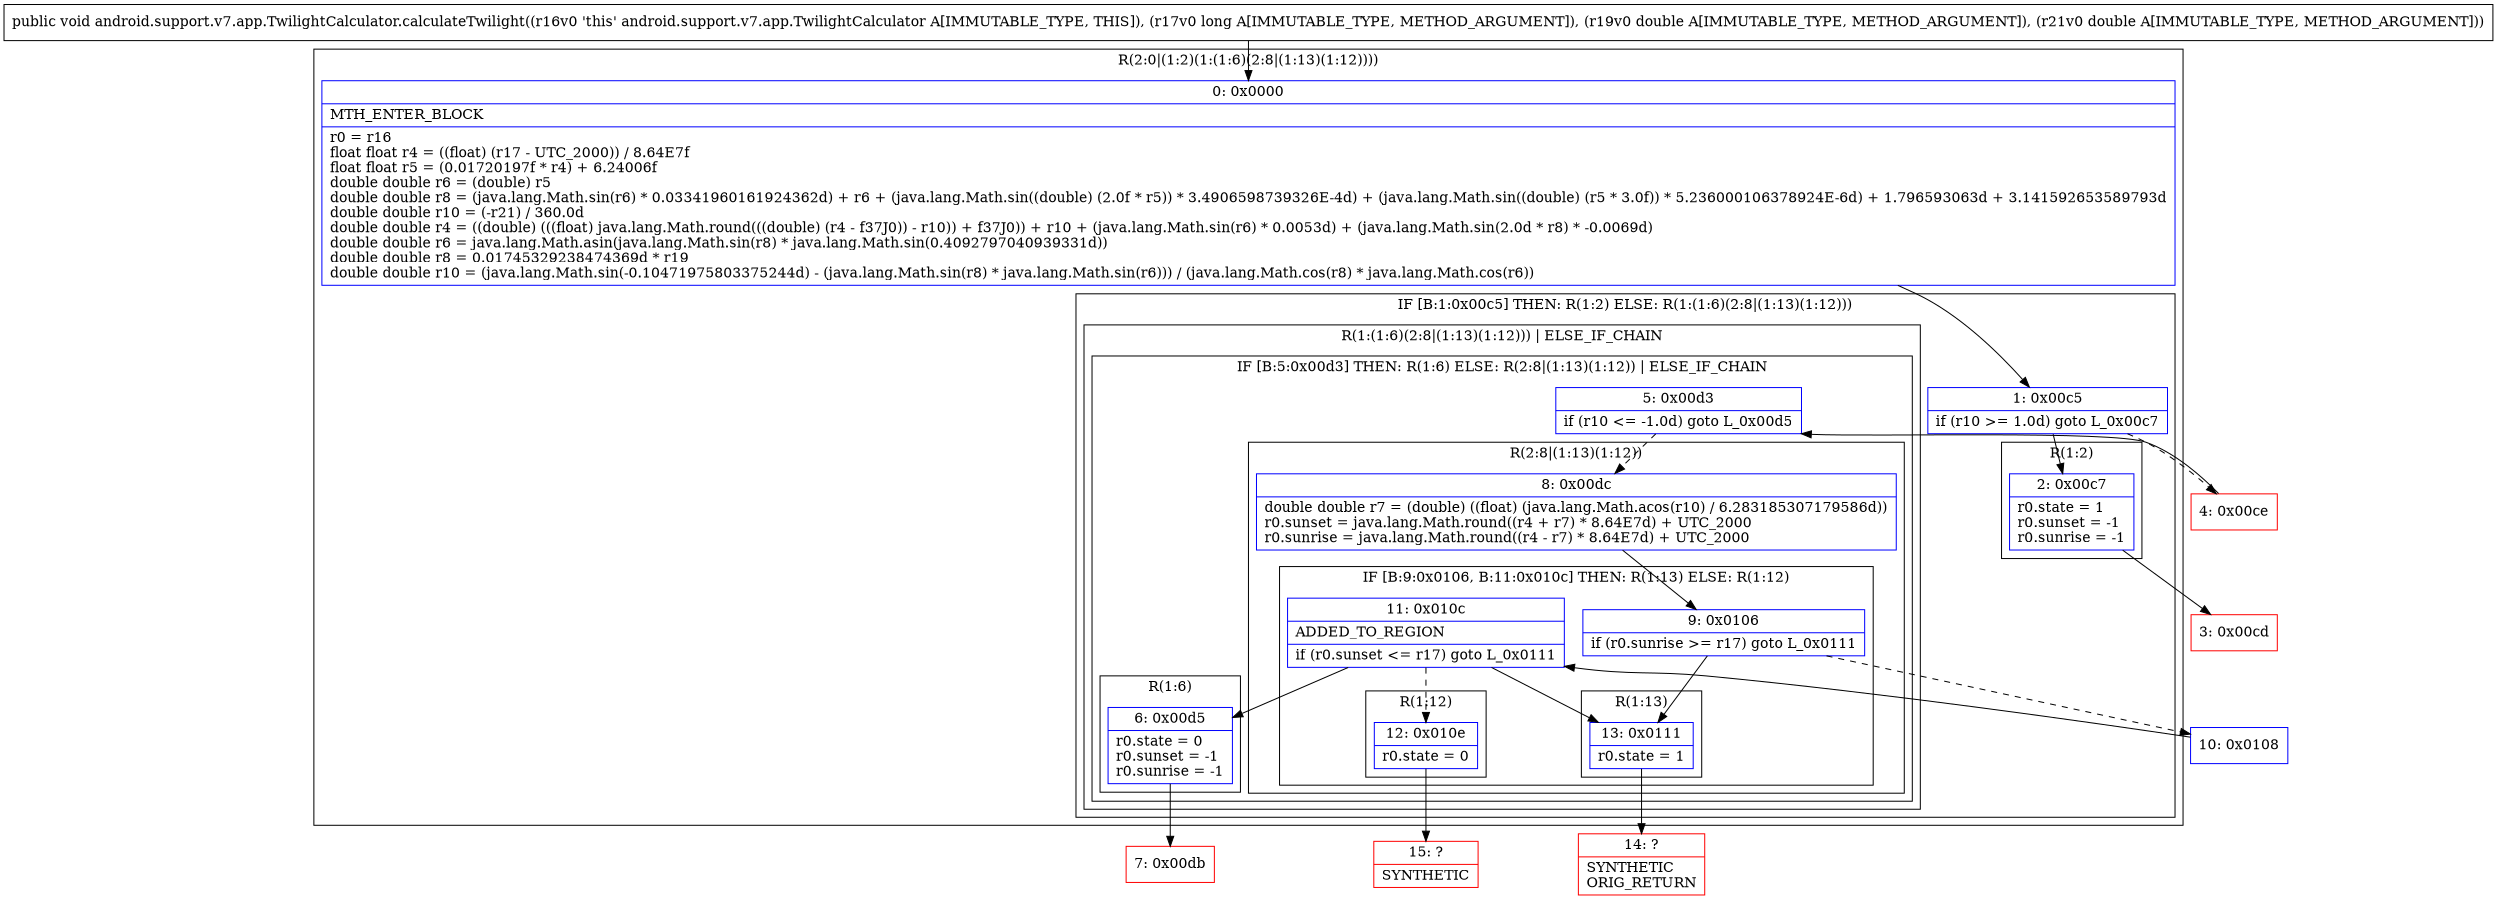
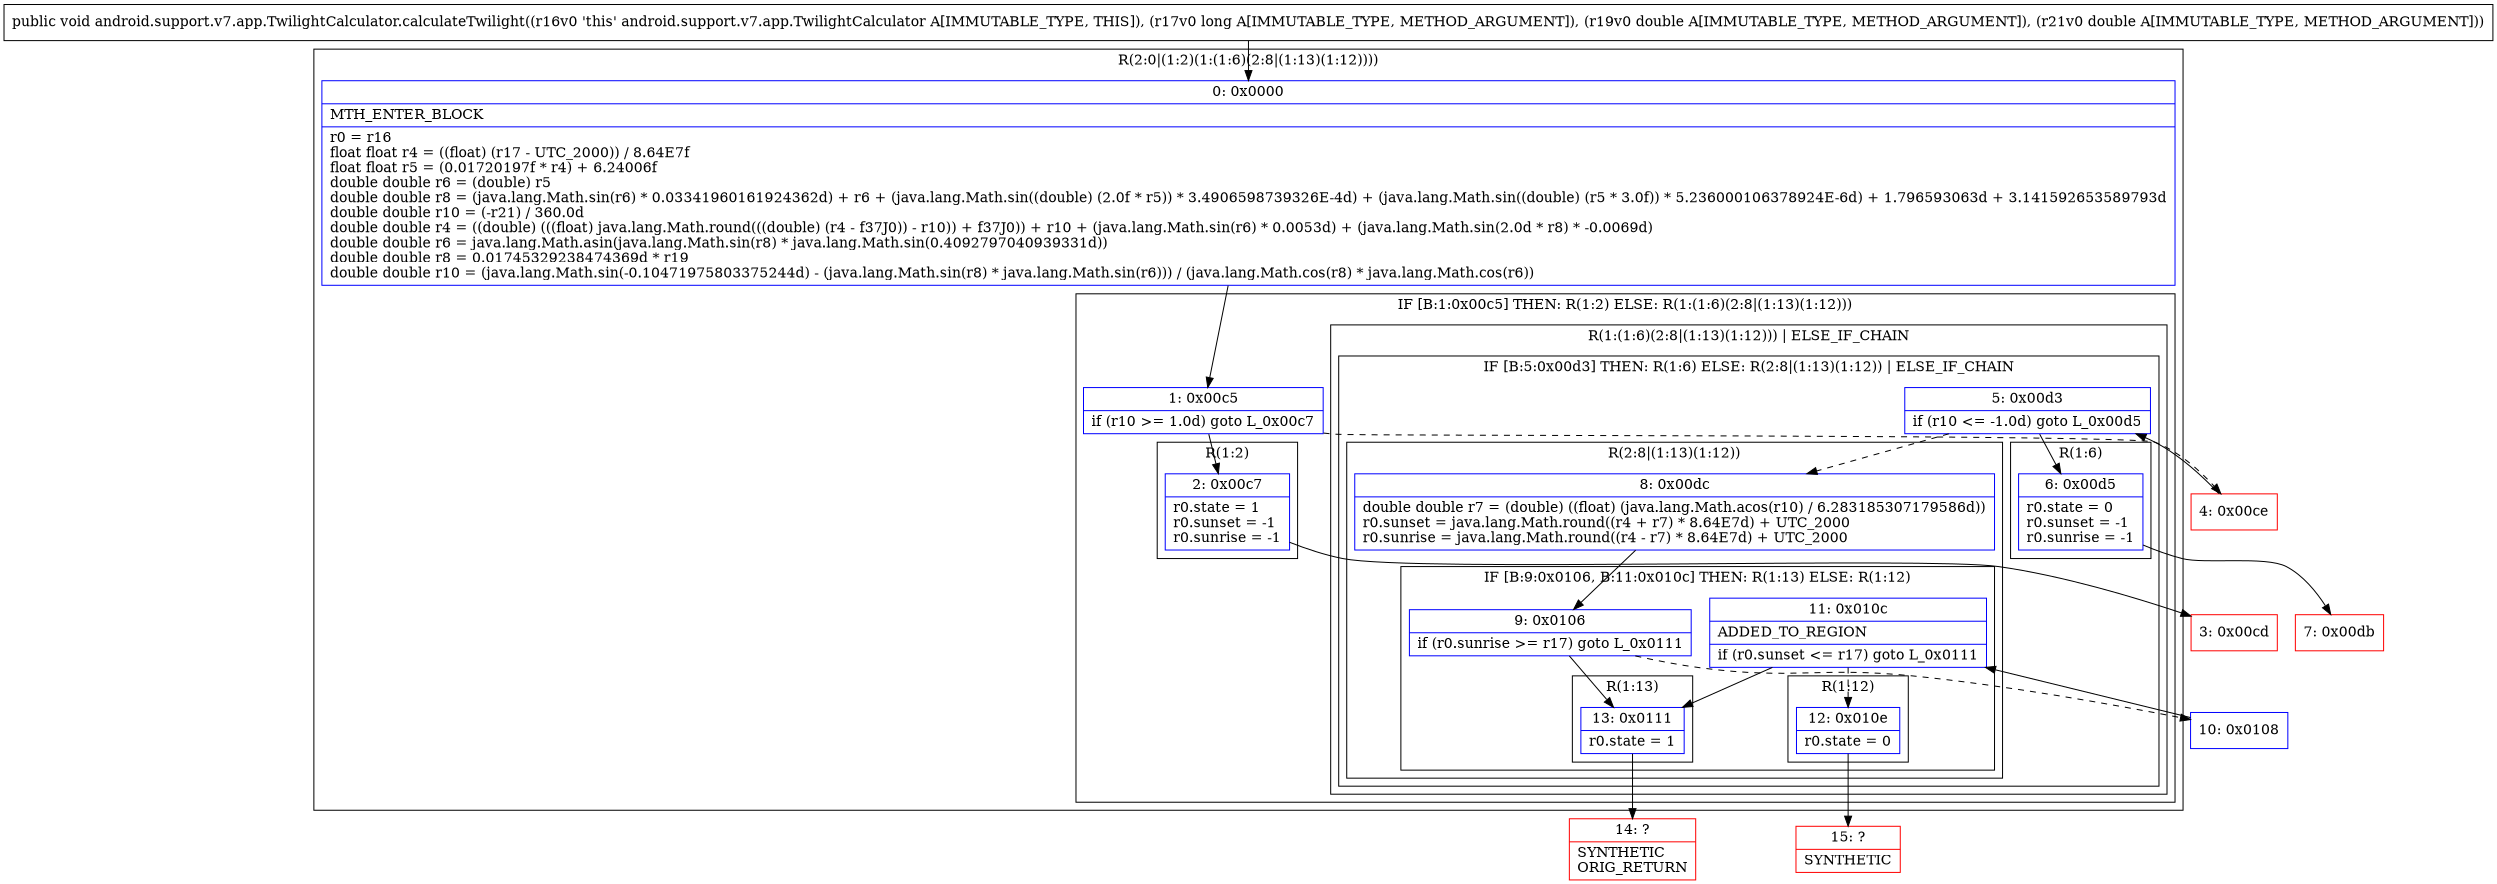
  digraph {
    node [color=blue shape=record]
    n1 [label="{2\:\ 0x00c7|r0.state = 1\lr0.sunset = \-1\lr0.sunrise = \-1\l}"]
    n2 [label="{6\:\ 0x00d5|r0.state = 0\lr0.sunset = \-1\lr0.sunrise = \-1\l}"]
    n3 [label="{13\:\ 0x0111|r0.state = 1\l}"]
    n4 [label="{12\:\ 0x010e|r0.state = 0\l}"]
    n5 [label="{9\:\ 0x0106|if (r0.sunrise \>= r17) goto L_0x0111\l}"]
    n6 [label="{11\:\ 0x010c|ADDED_TO_REGION\l|if (r0.sunset \<= r17) goto L_0x0111\l}"]
    n7 [label="{8\:\ 0x00dc|double double r7 = (double) ((float) (java.lang.Math.acos(r10) \/ 6.283185307179586d))\lr0.sunset = java.lang.Math.round((r4 + r7) * 8.64E7d) + UTC_2000\lr0.sunrise = java.lang.Math.round((r4 \- r7) * 8.64E7d) + UTC_2000\l}"]
    n8 [label="{5\:\ 0x00d3|if (r10 \<= \-1.0d) goto L_0x00d5\l}"]
    n9 [label="{1\:\ 0x00c5|if (r10 \>= 1.0d) goto L_0x00c7\l}"]
    n10 [label="{0\:\ 0x0000|MTH_ENTER_BLOCK\l|r0 = r16\lfloat float r4 = ((float) (r17 \- UTC_2000)) \/ 8.64E7f\lfloat float r5 = (0.01720197f * r4) + 6.24006f\ldouble double r6 = (double) r5\ldouble double r8 = (java.lang.Math.sin(r6) * 0.03341960161924362d) + r6 + (java.lang.Math.sin((double) (2.0f * r5)) * 3.4906598739326E\-4d) + (java.lang.Math.sin((double) (r5 * 3.0f)) * 5.236000106378924E\-6d) + 1.796593063d + 3.141592653589793d\ldouble double r10 = (\-r21) \/ 360.0d\ldouble double r4 = ((double) (((float) java.lang.Math.round(((double) (r4 \- f37J0)) \- r10)) + f37J0)) + r10 + (java.lang.Math.sin(r6) * 0.0053d) + (java.lang.Math.sin(2.0d * r8) * \-0.0069d)\ldouble double r6 = java.lang.Math.asin(java.lang.Math.sin(r8) * java.lang.Math.sin(0.4092797040939331d))\ldouble double r8 = 0.01745329238474369d * r19\ldouble double r10 = (java.lang.Math.sin(\-0.10471975803375244d) \- (java.lang.Math.sin(r8) * java.lang.Math.sin(r6))) \/ (java.lang.Math.cos(r8) * java.lang.Math.cos(r6))\l}"]
    n11 [color=red label="{3\:\ 0x00cd}"]
    n12 [color=red label="{7\:\ 0x00db}"]
    n13 [color=red label="{14\:\ ?|SYNTHETIC\lORIG_RETURN\l}"]
    n14 [color=red label="{15\:\ ?|SYNTHETIC\l}"]
    n15 [label="{10\:\ 0x0108}"]
    n16 [color=red label="{4\:\ 0x00ce}"]
    n17 [label="{public void android.support.v7.app.TwilightCalculator.calculateTwilight((r16v0 'this' android.support.v7.app.TwilightCalculator A[IMMUTABLE_TYPE, THIS]), (r17v0 long A[IMMUTABLE_TYPE, METHOD_ARGUMENT]), (r19v0 double A[IMMUTABLE_TYPE, METHOD_ARGUMENT]), (r21v0 double A[IMMUTABLE_TYPE, METHOD_ARGUMENT])) }" color=""]
    subgraph cluster_1 {
      label="R(2:0|(1:2)(1:(1:6)(2:8|(1:13)(1:12))))"
      n10
      subgraph cluster_2 {
        label="IF [B:1:0x00c5] THEN: R(1:2) ELSE: R(1:(1:6)(2:8|(1:13)(1:12)))"
        n9
        subgraph cluster_3 {
          label="R(1:2)"
          n1
        }
        subgraph cluster_4 {
          label="R(1:(1:6)(2:8|(1:13)(1:12))) | ELSE_IF_CHAIN\l"
          subgraph cluster_5 {
            label="IF [B:5:0x00d3] THEN: R(1:6) ELSE: R(2:8|(1:13)(1:12)) | ELSE_IF_CHAIN\l"
            n8
            subgraph cluster_6 {
              label="R(1:6)"
              n2
            }
            subgraph cluster_7 {
              label="R(2:8|(1:13)(1:12))"
              n7
              subgraph cluster_8 {
                label="IF [B:9:0x0106, B:11:0x010c] THEN: R(1:13) ELSE: R(1:12)"
                n5
                n6
                subgraph cluster_9 {
                  label="R(1:13)"
                  n3
                }
                subgraph cluster_10 {
                  label="R(1:12)"
                  n4
                }
              }
            }
          }
        }
      }
    }
    n1 -> n11
    n2 -> n12
    n3 -> n13
    n4 -> n14
    n5 -> n3
    n5 -> n15 [style=dashed]
    n6 -> n3
    n6 -> n4 [style=dashed]
    n7 -> n5
-   n6 -> n2
+   n8 -> n2
    n8 -> n7 [style=dashed]
    n9 -> n1
    n9 -> n16 [style=dashed]
    n10 -> n9
    n15 -> n6
    n16 -> n8
    n17 -> n10
  }
